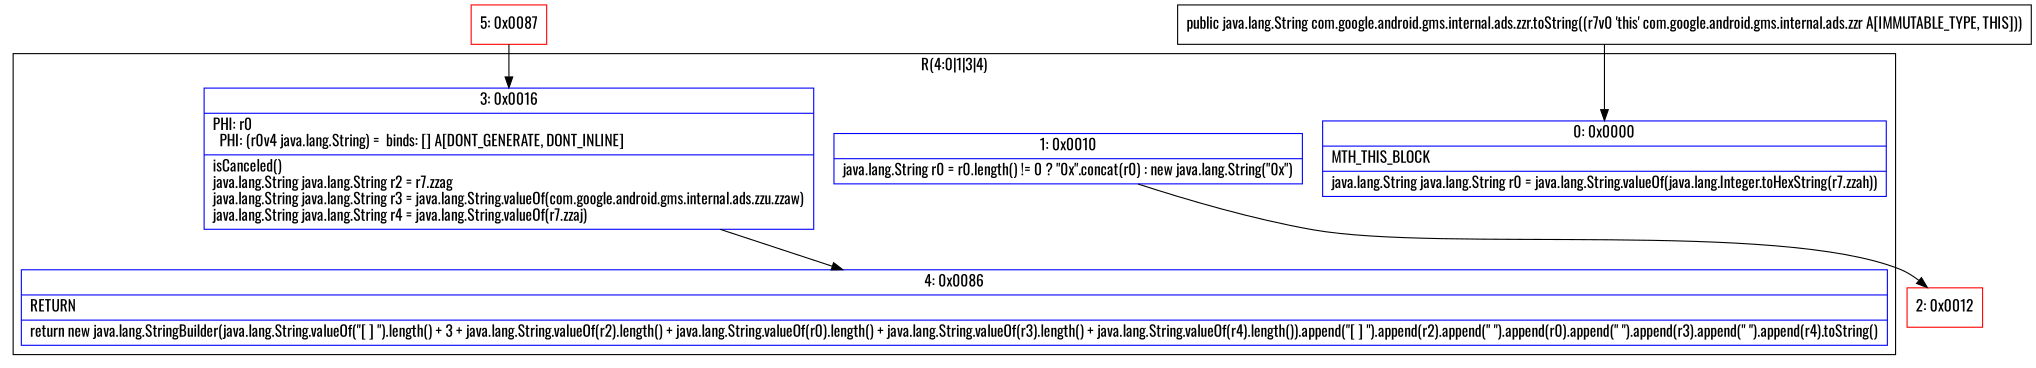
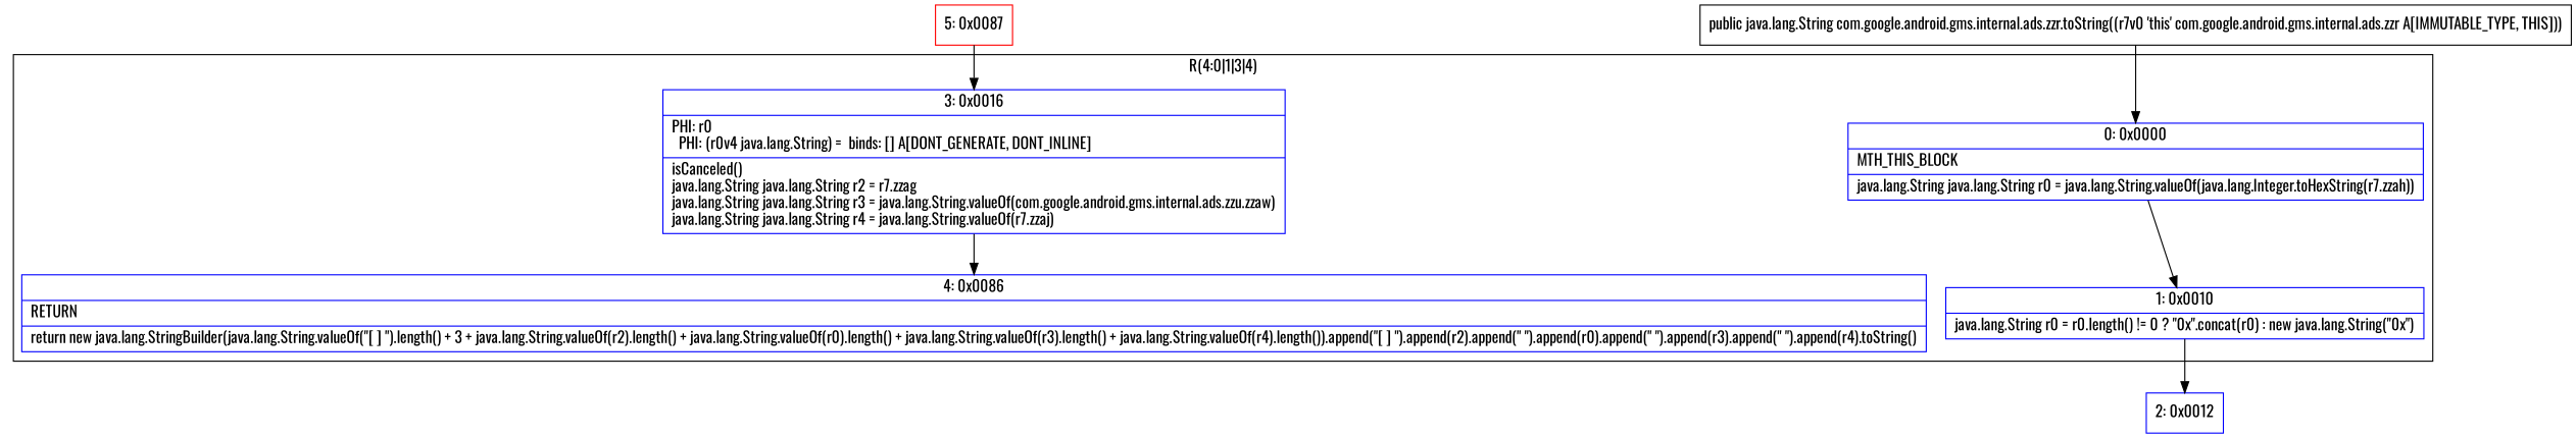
  digraph {
    fontname=Oswald
    node [color=blue fontname=Oswald shape=record]
    edge [fontname=Oswald]
    n1 [label="{0\:\ 0x0000|MTH_THIS_BLOCK\l|java.lang.String java.lang.String r0 = java.lang.String.valueOf(java.lang.Integer.toHexString(r7.zzah))\l}"]
    n2 [label="{1\:\ 0x0010|java.lang.String r0 = r0.length() != 0 ? \"0x\".concat(r0) : new java.lang.String(\"0x\")\l}"]
    n3 [label="{3\:\ 0x0016|PHI: r0 \l  PHI: (r0v4 java.lang.String) =  binds: [] A[DONT_GENERATE, DONT_INLINE]\l|isCanceled()\ljava.lang.String java.lang.String r2 = r7.zzag\ljava.lang.String java.lang.String r3 = java.lang.String.valueOf(com.google.android.gms.internal.ads.zzu.zzaw)\ljava.lang.String java.lang.String r4 = java.lang.String.valueOf(r7.zzaj)\l}"]
    n4 [label="{4\:\ 0x0086|RETURN\l|return new java.lang.StringBuilder(java.lang.String.valueOf(\"[ ] \").length() + 3 + java.lang.String.valueOf(r2).length() + java.lang.String.valueOf(r0).length() + java.lang.String.valueOf(r3).length() + java.lang.String.valueOf(r4).length()).append(\"[ ] \").append(r2).append(\" \").append(r0).append(\" \").append(r3).append(\" \").append(r4).toString()\l}"]
-   n5 [color=red label="{2\:\ 0x0012}"]
+   n5 [label="{2\:\ 0x0012}"]
    n6 [color=red label="{5\:\ 0x0087}"]
    n7 [label="{public java.lang.String com.google.android.gms.internal.ads.zzr.toString((r7v0 'this' com.google.android.gms.internal.ads.zzr A[IMMUTABLE_TYPE, THIS])) }" color=""]
    subgraph cluster_1 {
      label="R(4:0|1|3|4)"
      n1
      n2
      n3
      n4
    }
+   n1 -> n2
    n2 -> n5
    n3 -> n4
    n6 -> n3
    n7 -> n1
  }
